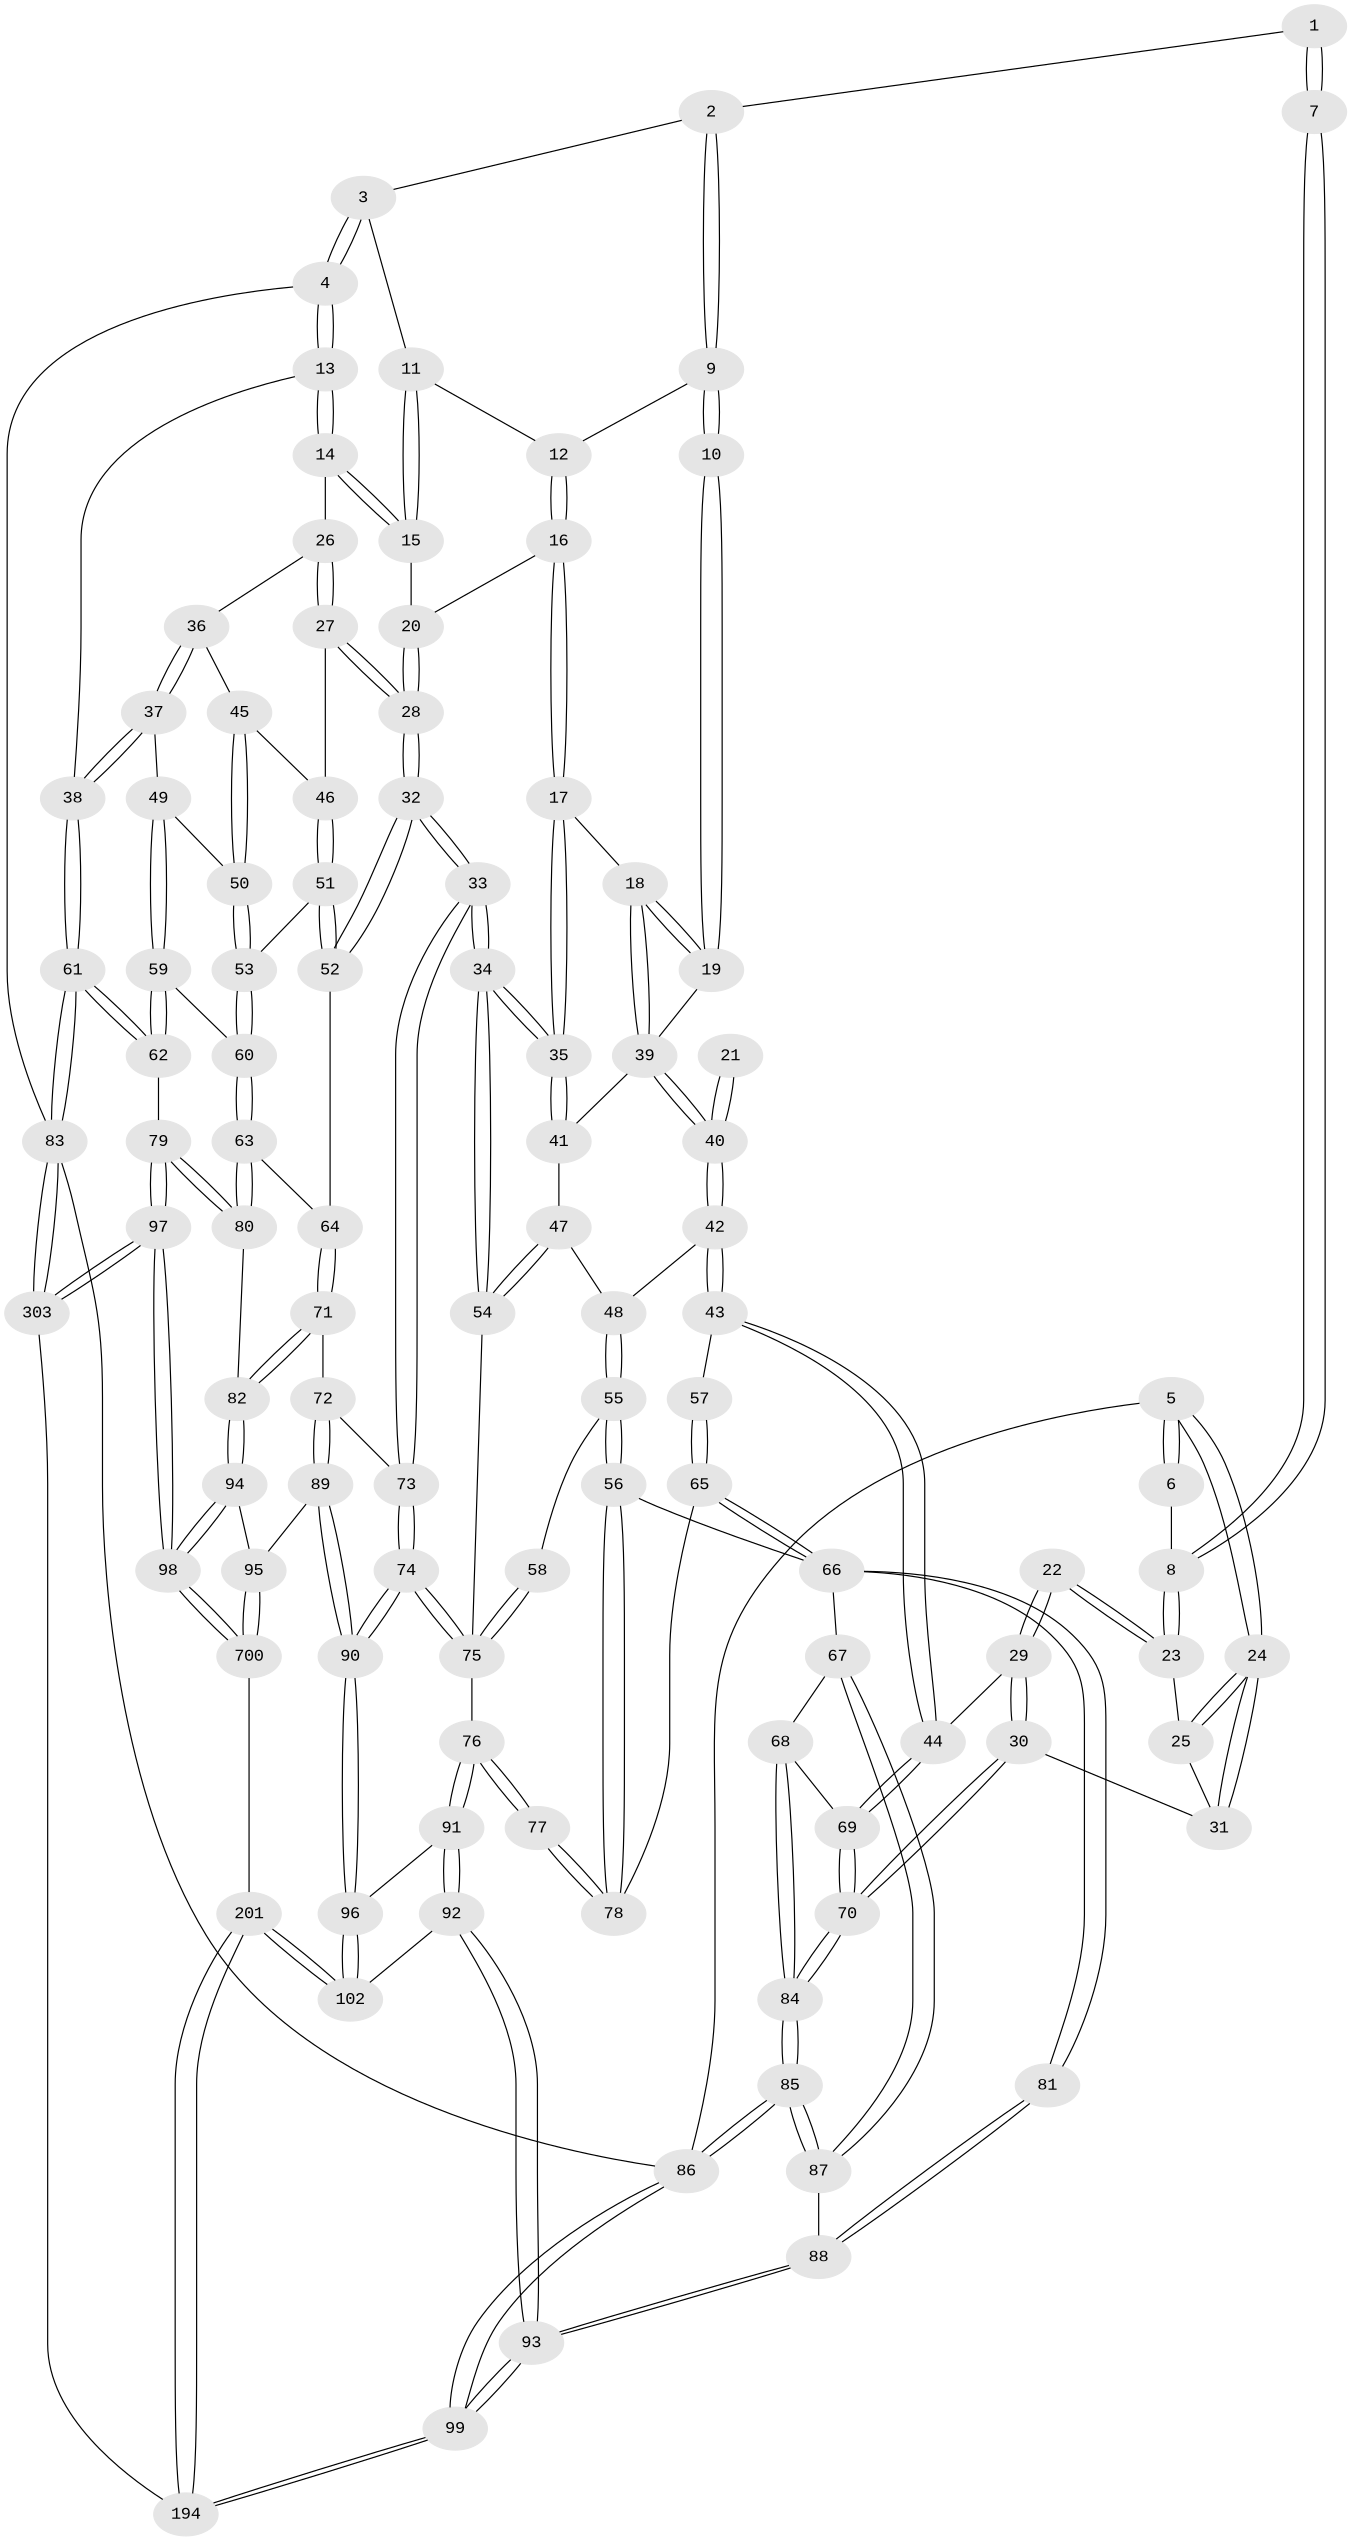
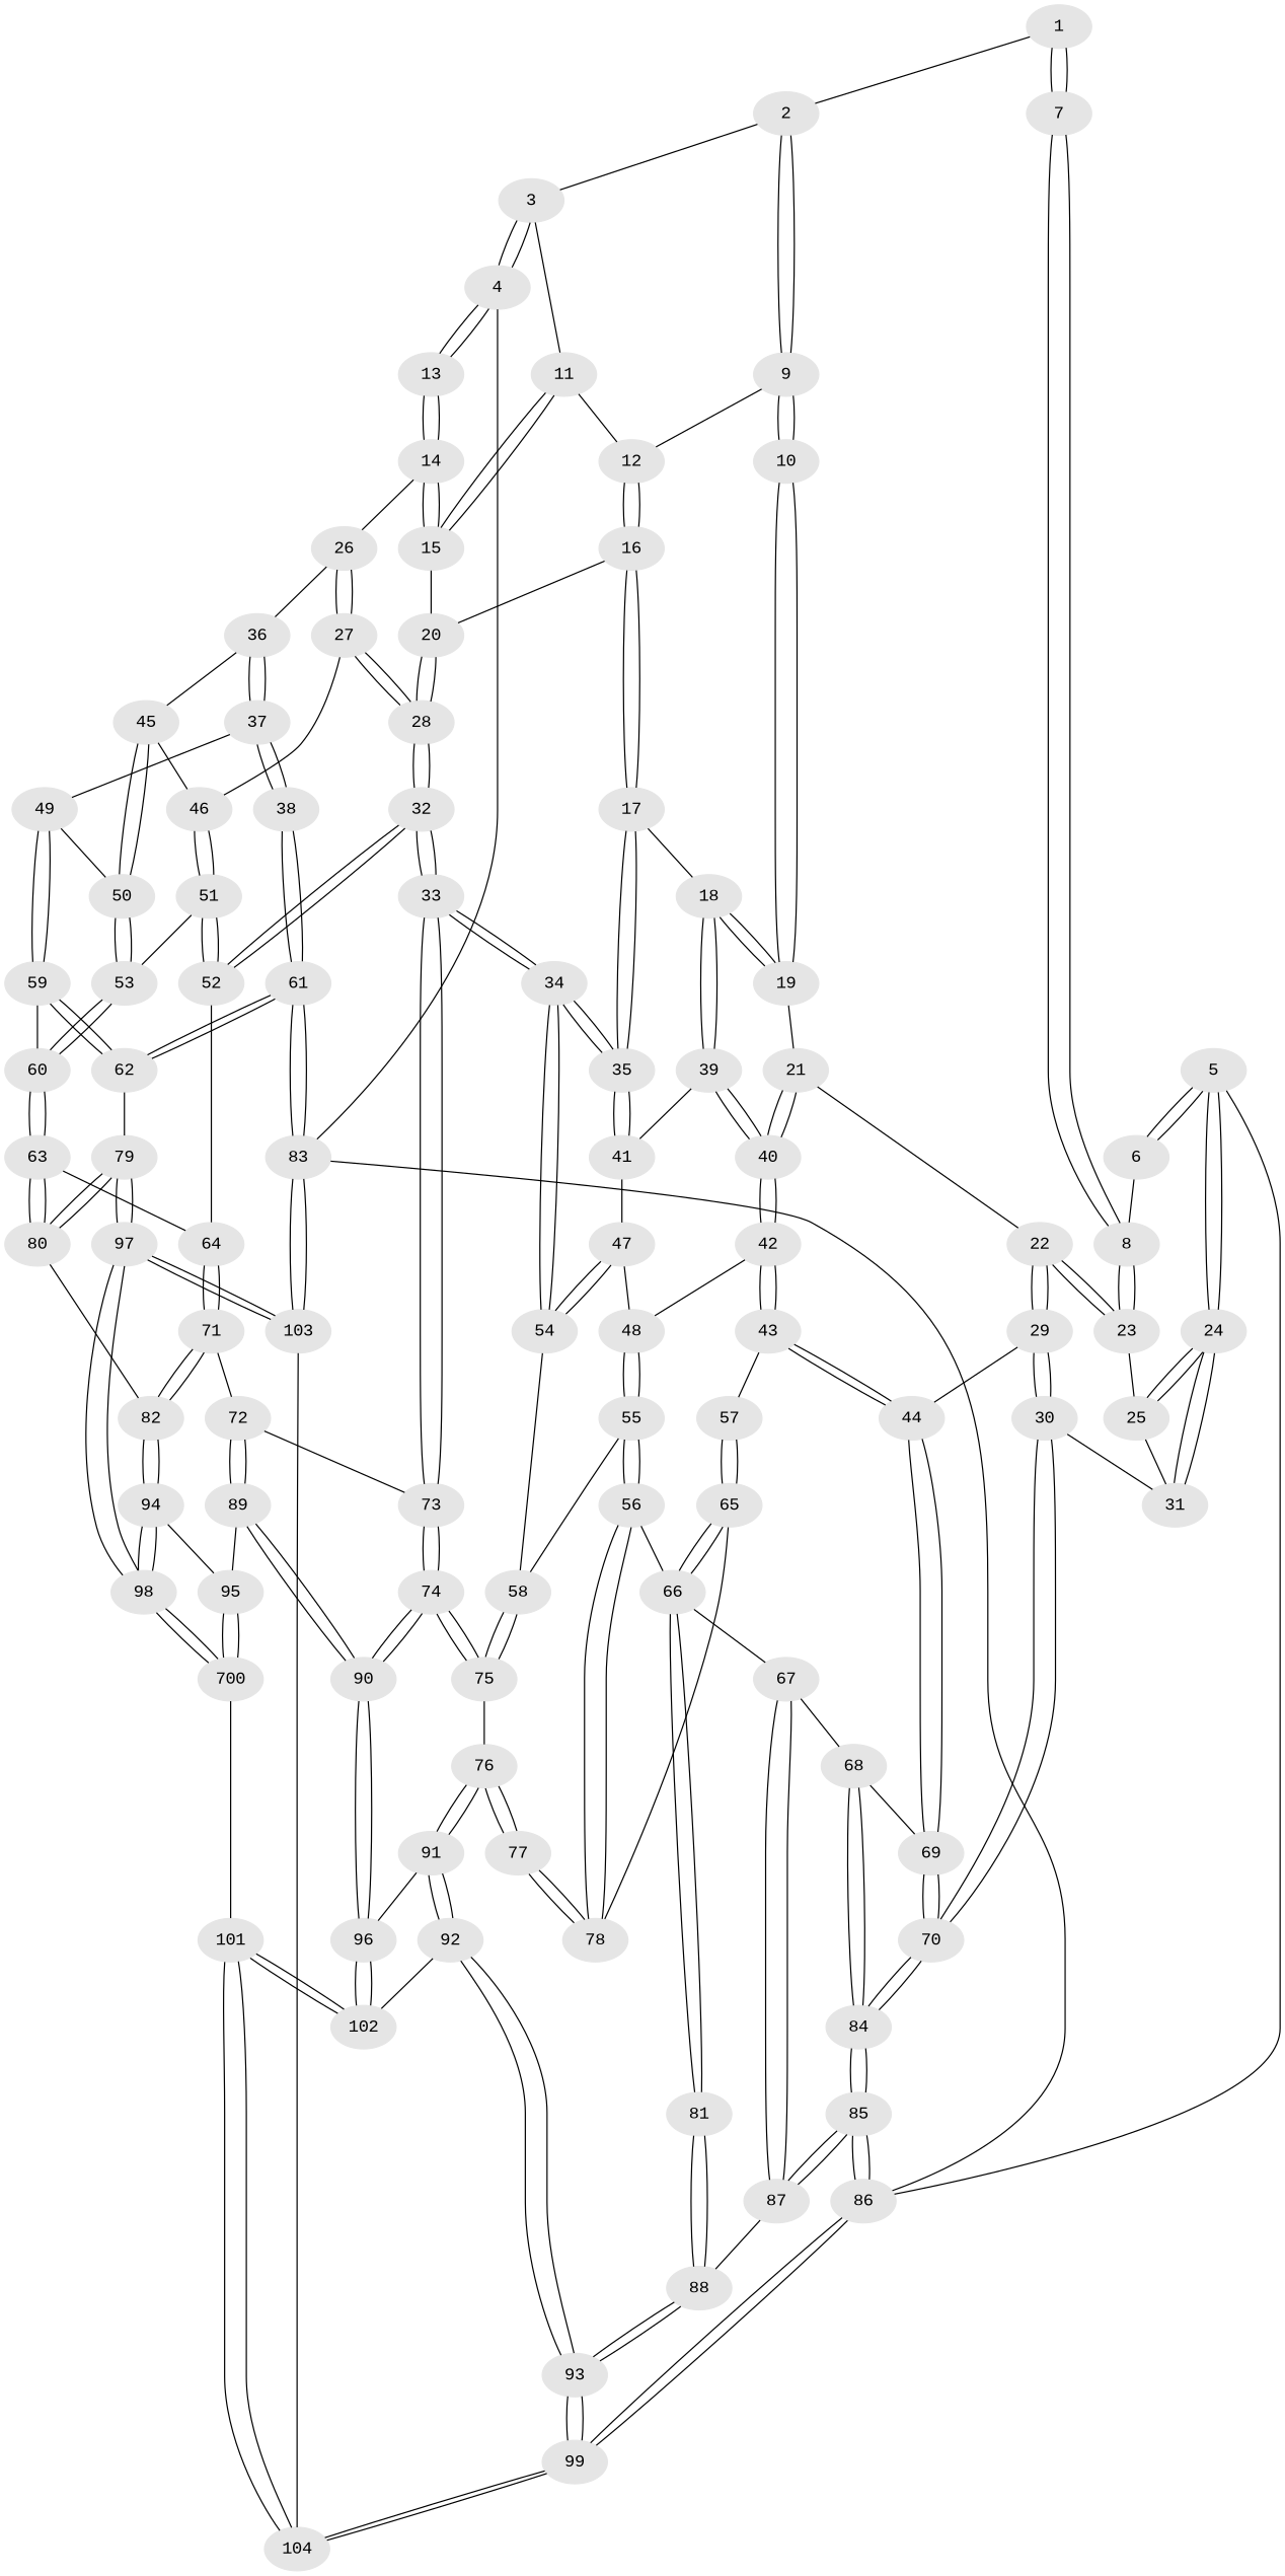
  graph {
    fontname="Liberation Mono"
    node [color=gray90 fontname="Liberation Mono" style=filled]
    edge [fontname="Liberation Mono"]
    1
    2
    7
    3
    9
    8
    4
    11
    10
    12
    13
    83
    15
    5
    6
    24
    86
    14
    38
-   103 [label=303]
+   103
    25
    31
    99
    23
    19
    16
    21
    20
    17
    26
    61
    27
    36
    28
    18
    35
    39
    41
    40
    22
    32
    29
    42
    30
    44
    46
    37
    45
    51
    33
    52
    70
    69
    84
    34
    73
    64
    54
    74
    58
    47
    49
    50
    59
    62
    43
    48
    57
    55
    65
    53
    56
    60
    71
    63
    75
    78
    66
    76
    79
    80
    97
    82
    72
    67
    81
    68
    87
    88
    85
    89
    94
    90
    95
    96
    77
    91
    92
    98
    93
-   104 [label=194]
+   104
    n102 [label=700]
    102
-   101 [label=201]
+   101
    1 -- 2
    1 -- 7
    1 -- 7
    2 -- 3
    2 -- 9
    2 -- 9
    7 -- 8
    7 -- 8
    3 -- 4
    3 -- 4
    3 -- 11
    9 -- 10
    9 -- 10
    9 -- 12
    8 -- 23
    8 -- 23
    4 -- 13
    4 -- 13
    4 -- 83
    11 -- 12
    11 -- 15
    11 -- 15
    10 -- 19
    10 -- 19
    12 -- 16
    12 -- 16
    13 -- 14
    13 -- 14
-   13 -- 38
    83 -- 86
    83 -- 103
    83 -- 103
    15 -- 20
    5 -- 6
    5 -- 6
    5 -- 24
    5 -- 24
    5 -- 86
    6 -- 8
    24 -- 25
    24 -- 25
    24 -- 31
    24 -- 31
    86 -- 99
    86 -- 99
    14 -- 15
    14 -- 15
    14 -- 26
    38 -- 61
    38 -- 61
    103 -- 104
    25 -- 31
    99 -- 104
    99 -- 104
    23 -- 25
-   19 -- 39
+   19 -- 21
    16 -- 20
    16 -- 17
    16 -- 17
    21 -- 40
    21 -- 40
+   21 -- 22
    20 -- 28
    20 -- 28
    17 -- 18
    17 -- 35
    17 -- 35
    26 -- 27
    26 -- 27
    26 -- 36
    61 -- 83
    61 -- 83
    61 -- 62
    61 -- 62
    27 -- 28
    27 -- 28
    27 -- 46
    36 -- 37
    36 -- 37
    36 -- 45
    28 -- 32
    28 -- 32
    18 -- 19
    18 -- 19
    18 -- 39
    18 -- 39
    35 -- 41
    35 -- 41
    39 -- 41
    39 -- 40
    39 -- 40
    41 -- 47
    40 -- 42
    40 -- 42
    22 -- 23
    22 -- 23
    22 -- 29
    22 -- 29
    32 -- 33
    32 -- 33
    32 -- 52
    32 -- 52
    29 -- 30
    29 -- 30
    29 -- 44
    42 -- 43
    42 -- 43
    42 -- 48
    30 -- 31
    30 -- 70
    30 -- 70
    44 -- 69
    44 -- 69
    46 -- 51
    46 -- 51
    37 -- 38
    37 -- 38
    37 -- 49
    45 -- 46
    45 -- 50
    45 -- 50
    51 -- 52
    51 -- 52
    51 -- 53
    33 -- 34
    33 -- 34
    33 -- 73
    33 -- 73
    52 -- 64
    70 -- 84
    70 -- 84
    69 -- 70
    69 -- 70
    84 -- 85
    84 -- 85
    34 -- 35
    34 -- 35
    34 -- 54
    34 -- 54
    73 -- 74
    73 -- 74
    64 -- 71
    64 -- 71
-   54 -- 75
+   54 -- 58
    74 -- 75
    74 -- 75
    74 -- 90
    74 -- 90
    58 -- 75
    58 -- 75
    47 -- 54
    47 -- 54
    47 -- 48
    49 -- 50
    49 -- 59
    49 -- 59
    50 -- 53
    50 -- 53
    59 -- 62
    59 -- 62
    59 -- 60
    62 -- 79
    43 -- 44
    43 -- 44
    43 -- 57
    48 -- 55
    48 -- 55
    57 -- 65
    57 -- 65
    55 -- 58
    55 -- 56
    55 -- 56
    65 -- 78
    65 -- 66
    65 -- 66
    53 -- 60
    53 -- 60
    56 -- 78
    56 -- 78
    56 -- 66
    60 -- 63
    60 -- 63
    71 -- 82
    71 -- 82
    71 -- 72
    63 -- 64
    63 -- 80
    63 -- 80
    75 -- 76
    66 -- 67
    66 -- 81
    66 -- 81
    76 -- 77
    76 -- 77
    76 -- 91
    76 -- 91
    79 -- 80
    79 -- 80
    79 -- 97
    79 -- 97
    80 -- 82
    97 -- 103
    97 -- 103
    97 -- 98
    97 -- 98
    82 -- 94
    82 -- 94
    72 -- 73
    72 -- 89
    72 -- 89
    67 -- 68
    67 -- 87
    67 -- 87
    81 -- 88
    81 -- 88
    68 -- 69
    68 -- 84
    68 -- 84
    87 -- 88
    88 -- 93
    88 -- 93
    85 -- 86
    85 -- 86
    85 -- 87
    85 -- 87
    89 -- 90
    89 -- 90
    89 -- 95
    94 -- 95
    94 -- 98
    94 -- 98
    90 -- 96
    90 -- 96
    95 -- n102
    95 -- n102
    96 -- 102
    96 -- 102
    77 -- 78
    77 -- 78
    91 -- 96
    91 -- 92
    91 -- 92
    92 -- 93
    92 -- 93
    92 -- 102
    98 -- n102
    98 -- n102
    93 -- 99
    93 -- 99
    n102 -- 101
    101 -- 104
    101 -- 104
    101 -- 102
    101 -- 102
  }
